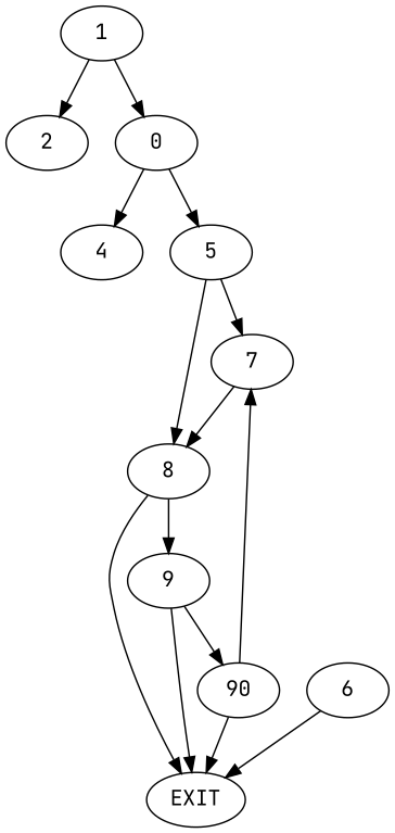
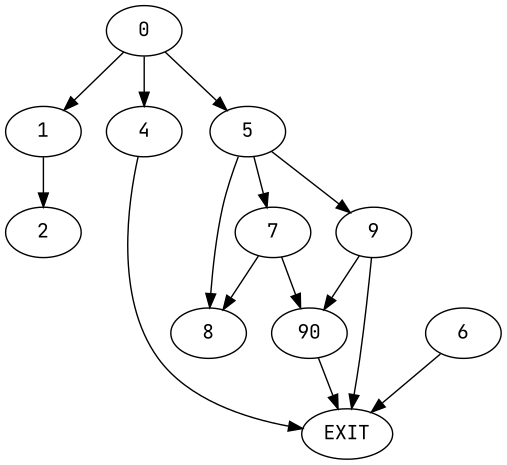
  digraph {
    fontname="JetBrains Mono"
    node [fontname="JetBrains Mono"]
    edge [fontname="JetBrains Mono"]
    1
    2
    n3 [label=0]
    n4 [label=EXIT]
    6
    4
    5
    7
    8
    n10 [label=90]
    9
    1 -> 2
-   1 -> n3
+   n3 -> 1
    n3 -> 4
    n3 -> 5
    6 -> n4
-   8 -> n4
+   4 -> n4
    5 -> 7
    5 -> 8
    7 -> 8
-   n10 -> 7
-   8 -> 9
+   7 -> n10
+   5 -> 9
    n10 -> n4
    9 -> n4
    9 -> n10
  }
